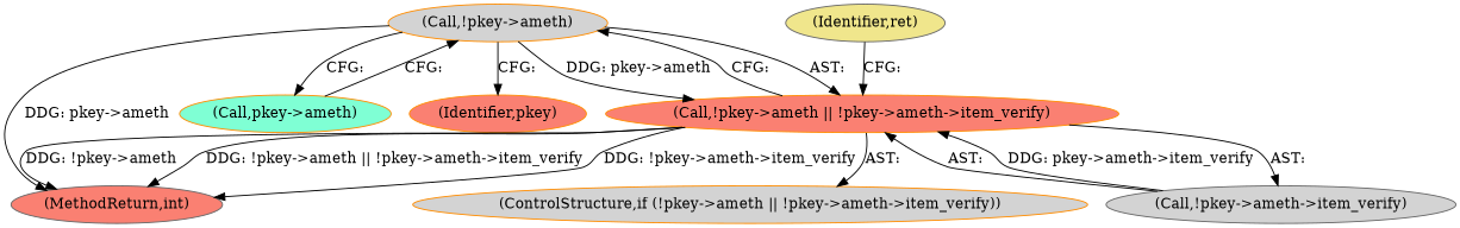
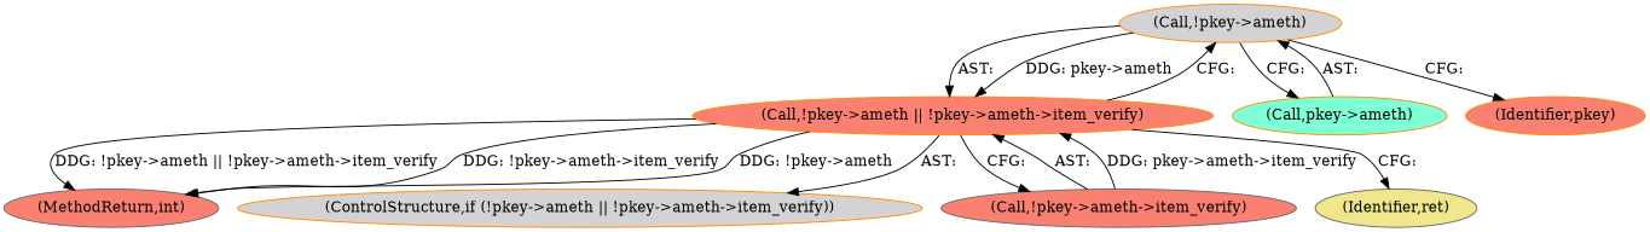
  digraph {
    node [color=darkorange fillcolor=salmon style=filled]
    n1 [fillcolor=lightgrey label="(Call,!pkey->ameth)"]
    n2 [label="(Call,!pkey->ameth || !pkey->ameth->item_verify)"]
    n3 [color=gray40 label="(MethodReturn,int)"]
    n4 [fillcolor=aquamarine label="(Call,pkey->ameth)"]
    n5 [label="(Identifier,pkey)"]
    n6 [fillcolor=lightgrey label="(ControlStructure,if (!pkey->ameth || !pkey->ameth->item_verify))"]
-   n7 [color=gray40 fillcolor=lightgrey label="(Call,!pkey->ameth->item_verify)"]
+   n7 [color=gray40 label="(Call,!pkey->ameth->item_verify)"]
    n8 [color=gray40 fillcolor=khaki label="(Identifier,ret)"]
    n1 -> n2 [label="AST: "]
    n1 -> n2 [label="DDG: pkey->ameth"]
-   n1 -> n3 [label="DDG: pkey->ameth"]
    n1 -> n4 [label="CFG: "]
    n1 -> n5 [label="CFG: "]
    n2 -> n1 [label="CFG: "]
    n2 -> n3 [label="DDG: !pkey->ameth || !pkey->ameth->item_verify"]
    n2 -> n3 [label="DDG: !pkey->ameth->item_verify"]
    n2 -> n3 [label="DDG: !pkey->ameth"]
    n2 -> n6 [label="AST: "]
-   n2 -> n7 [label="AST: "]
-   n4 -> n1 [label="CFG: "]
+   n2 -> n7 [label="CFG: "]
+   n4 -> n1 [label="AST: "]
    n7 -> n2 [label="AST: "]
    n7 -> n2 [label="DDG: pkey->ameth->item_verify"]
-   n8 -> n2 [label="CFG: "]
+   n2 -> n8 [label="CFG: "]
  }
